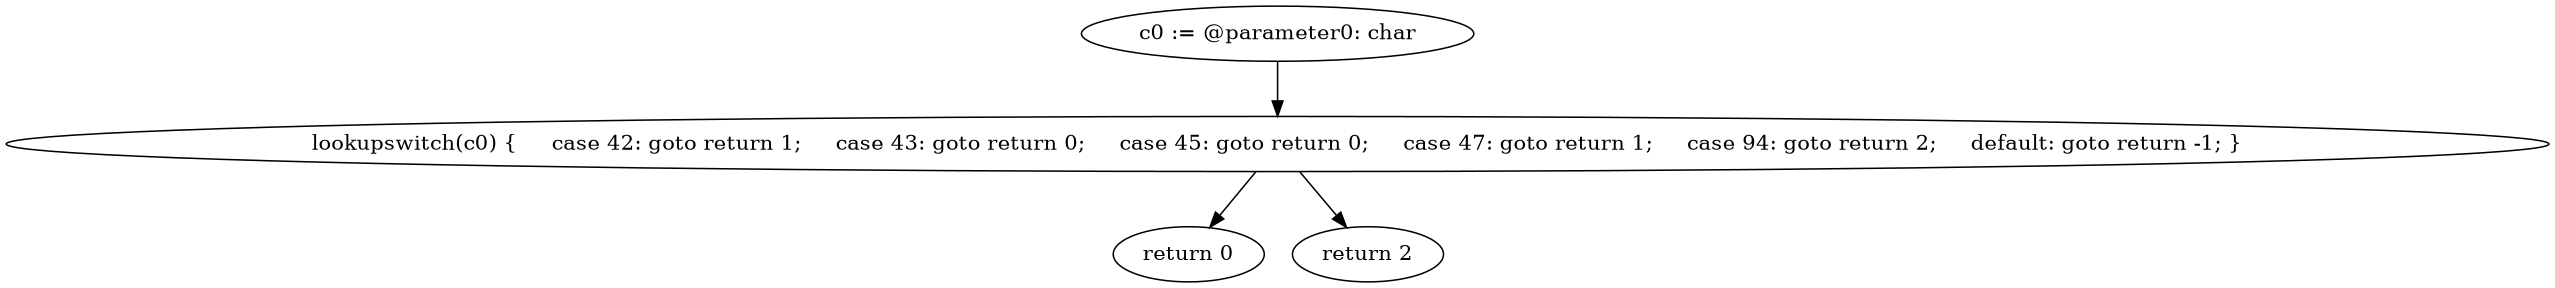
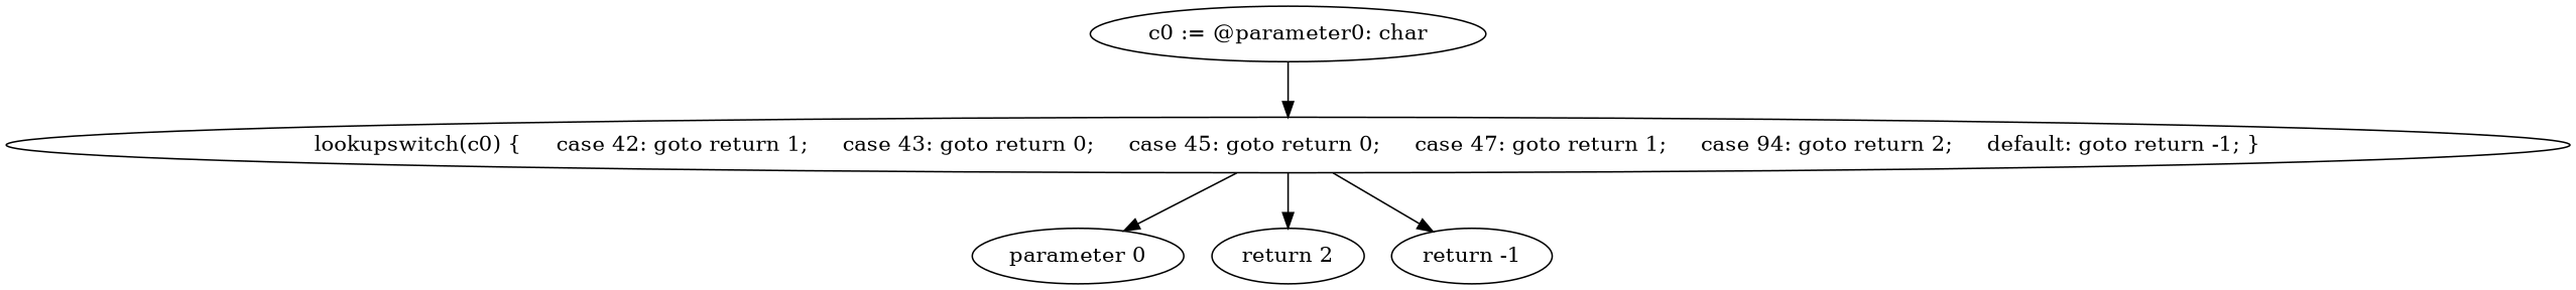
  digraph {
    "c0 := @parameter0: char"
    "lookupswitch(c0) {     case 42: goto return 1;     case 43: goto return 0;     case 45: goto return 0;     case 47: goto return 1;     case 94: goto return 2;     default: goto return -1; }"
-   "return 0"
+   "return 0" [label="parameter 0"]
    "return 2"
+   "return -1"
    "c0 := @parameter0: char" -> "lookupswitch(c0) {     case 42: goto return 1;     case 43: goto return 0;     case 45: goto return 0;     case 47: goto return 1;     case 94: goto return 2;     default: goto return -1; }"
    "lookupswitch(c0) {     case 42: goto return 1;     case 43: goto return 0;     case 45: goto return 0;     case 47: goto return 1;     case 94: goto return 2;     default: goto return -1; }" -> "return 0"
    "lookupswitch(c0) {     case 42: goto return 1;     case 43: goto return 0;     case 45: goto return 0;     case 47: goto return 1;     case 94: goto return 2;     default: goto return -1; }" -> "return 2"
+   "lookupswitch(c0) {     case 42: goto return 1;     case 43: goto return 0;     case 45: goto return 0;     case 47: goto return 1;     case 94: goto return 2;     default: goto return -1; }" -> "return -1"
  }
